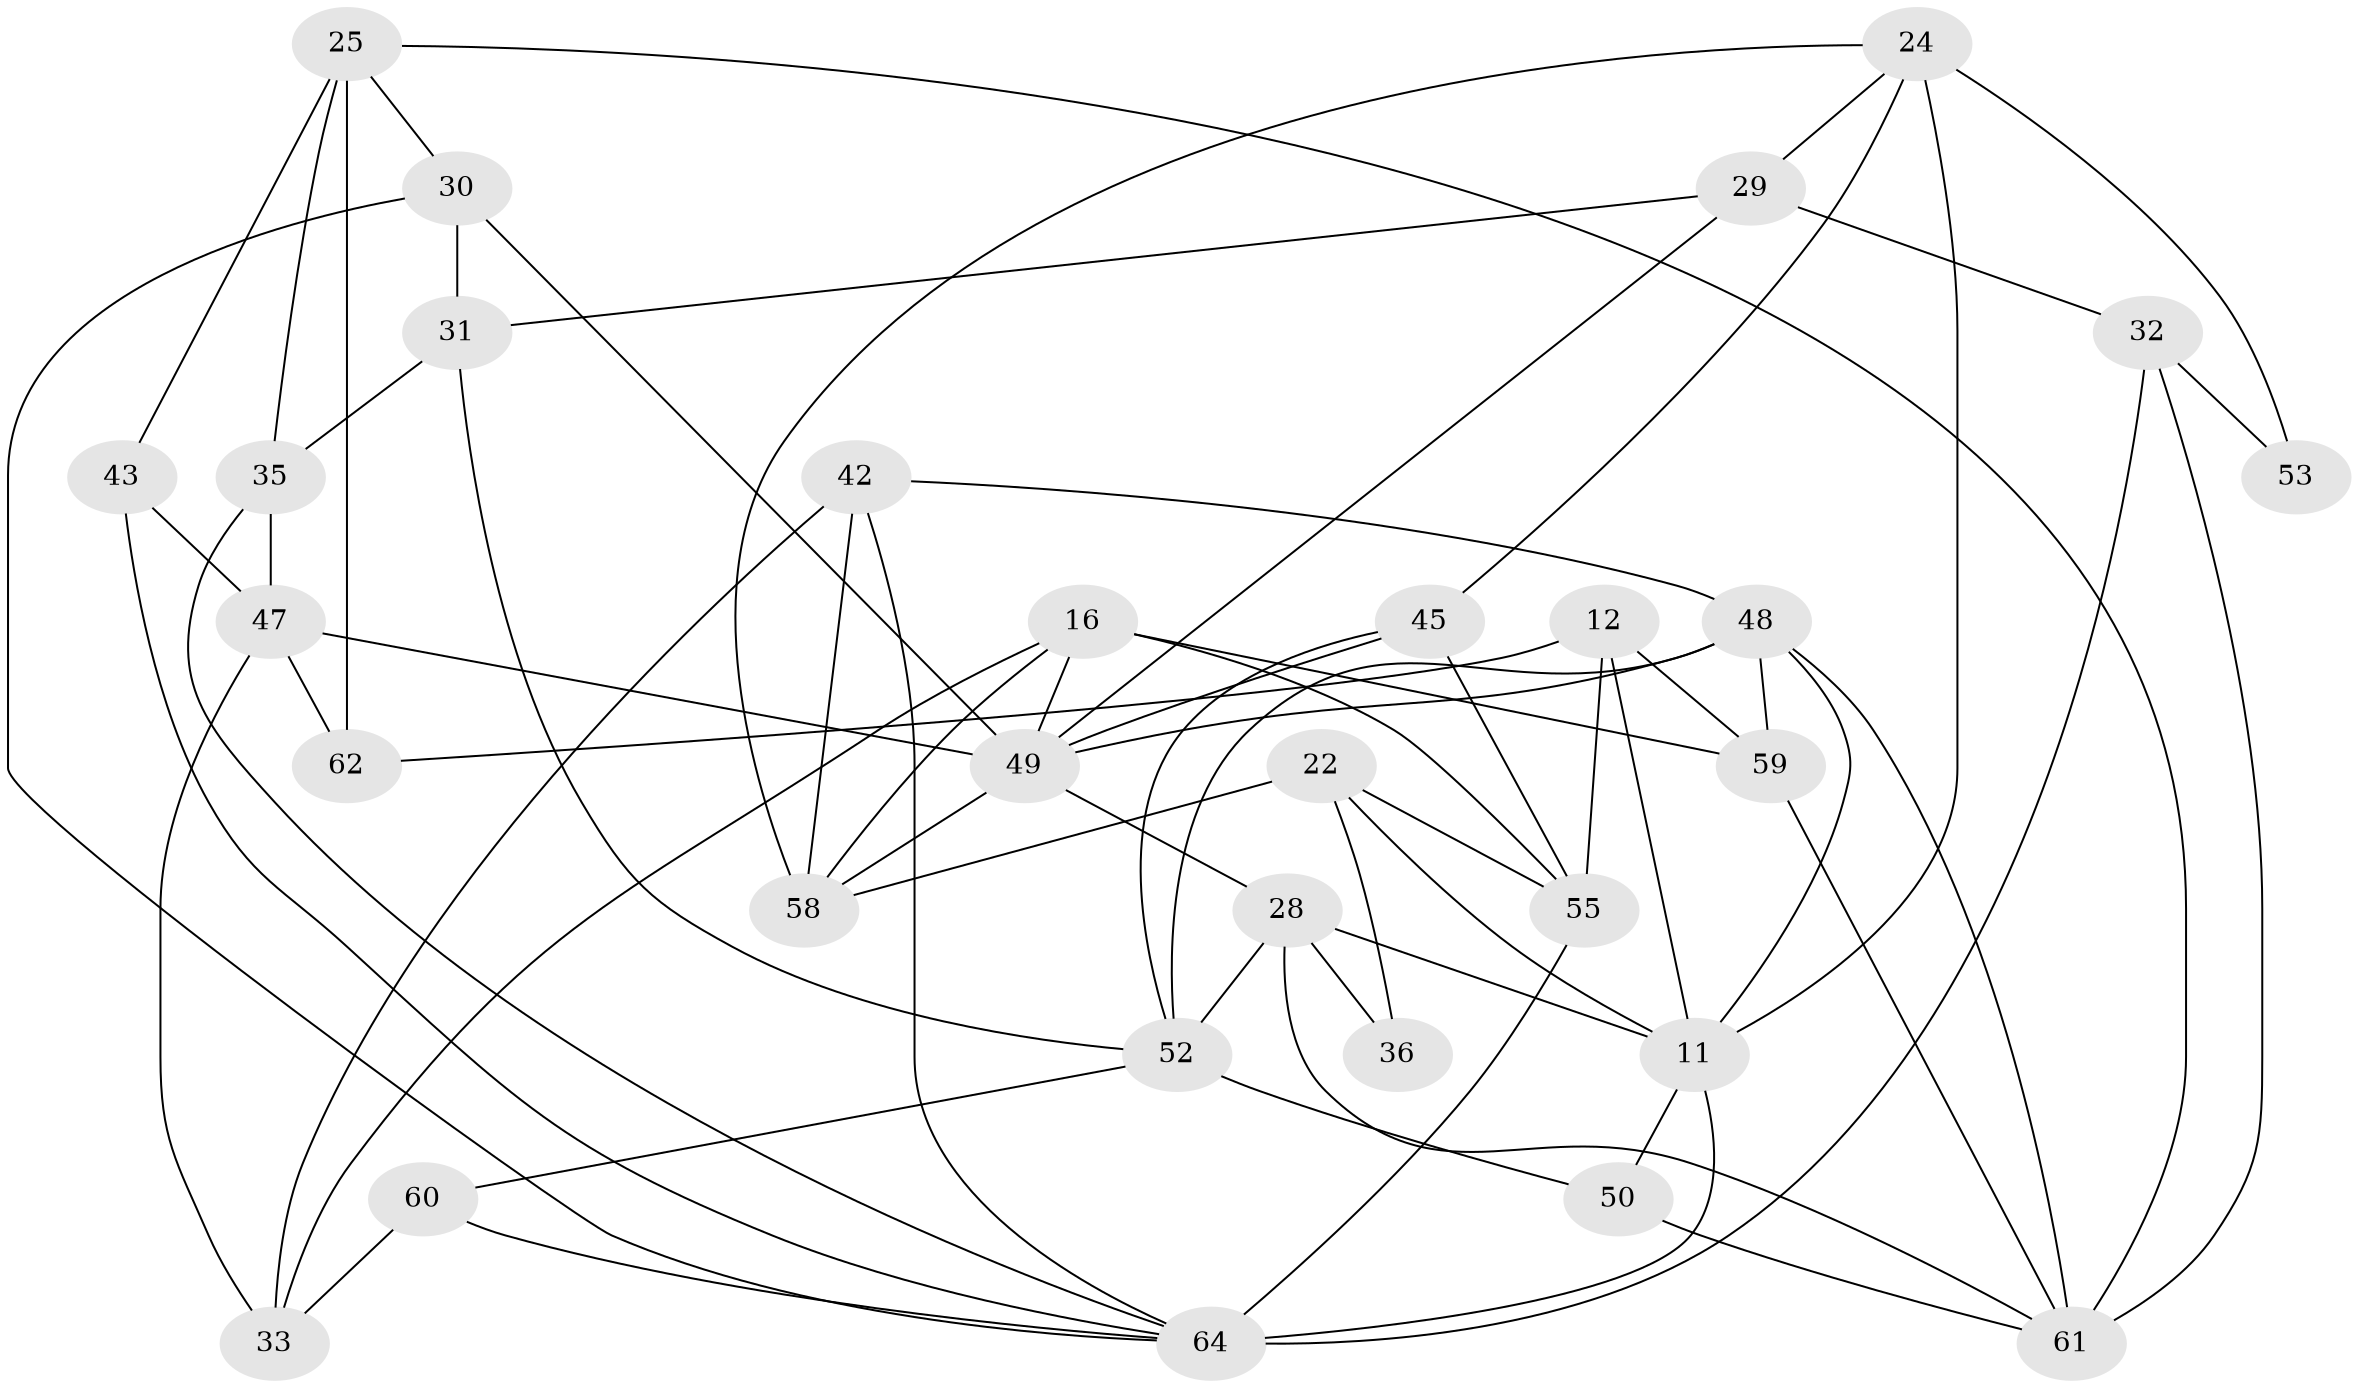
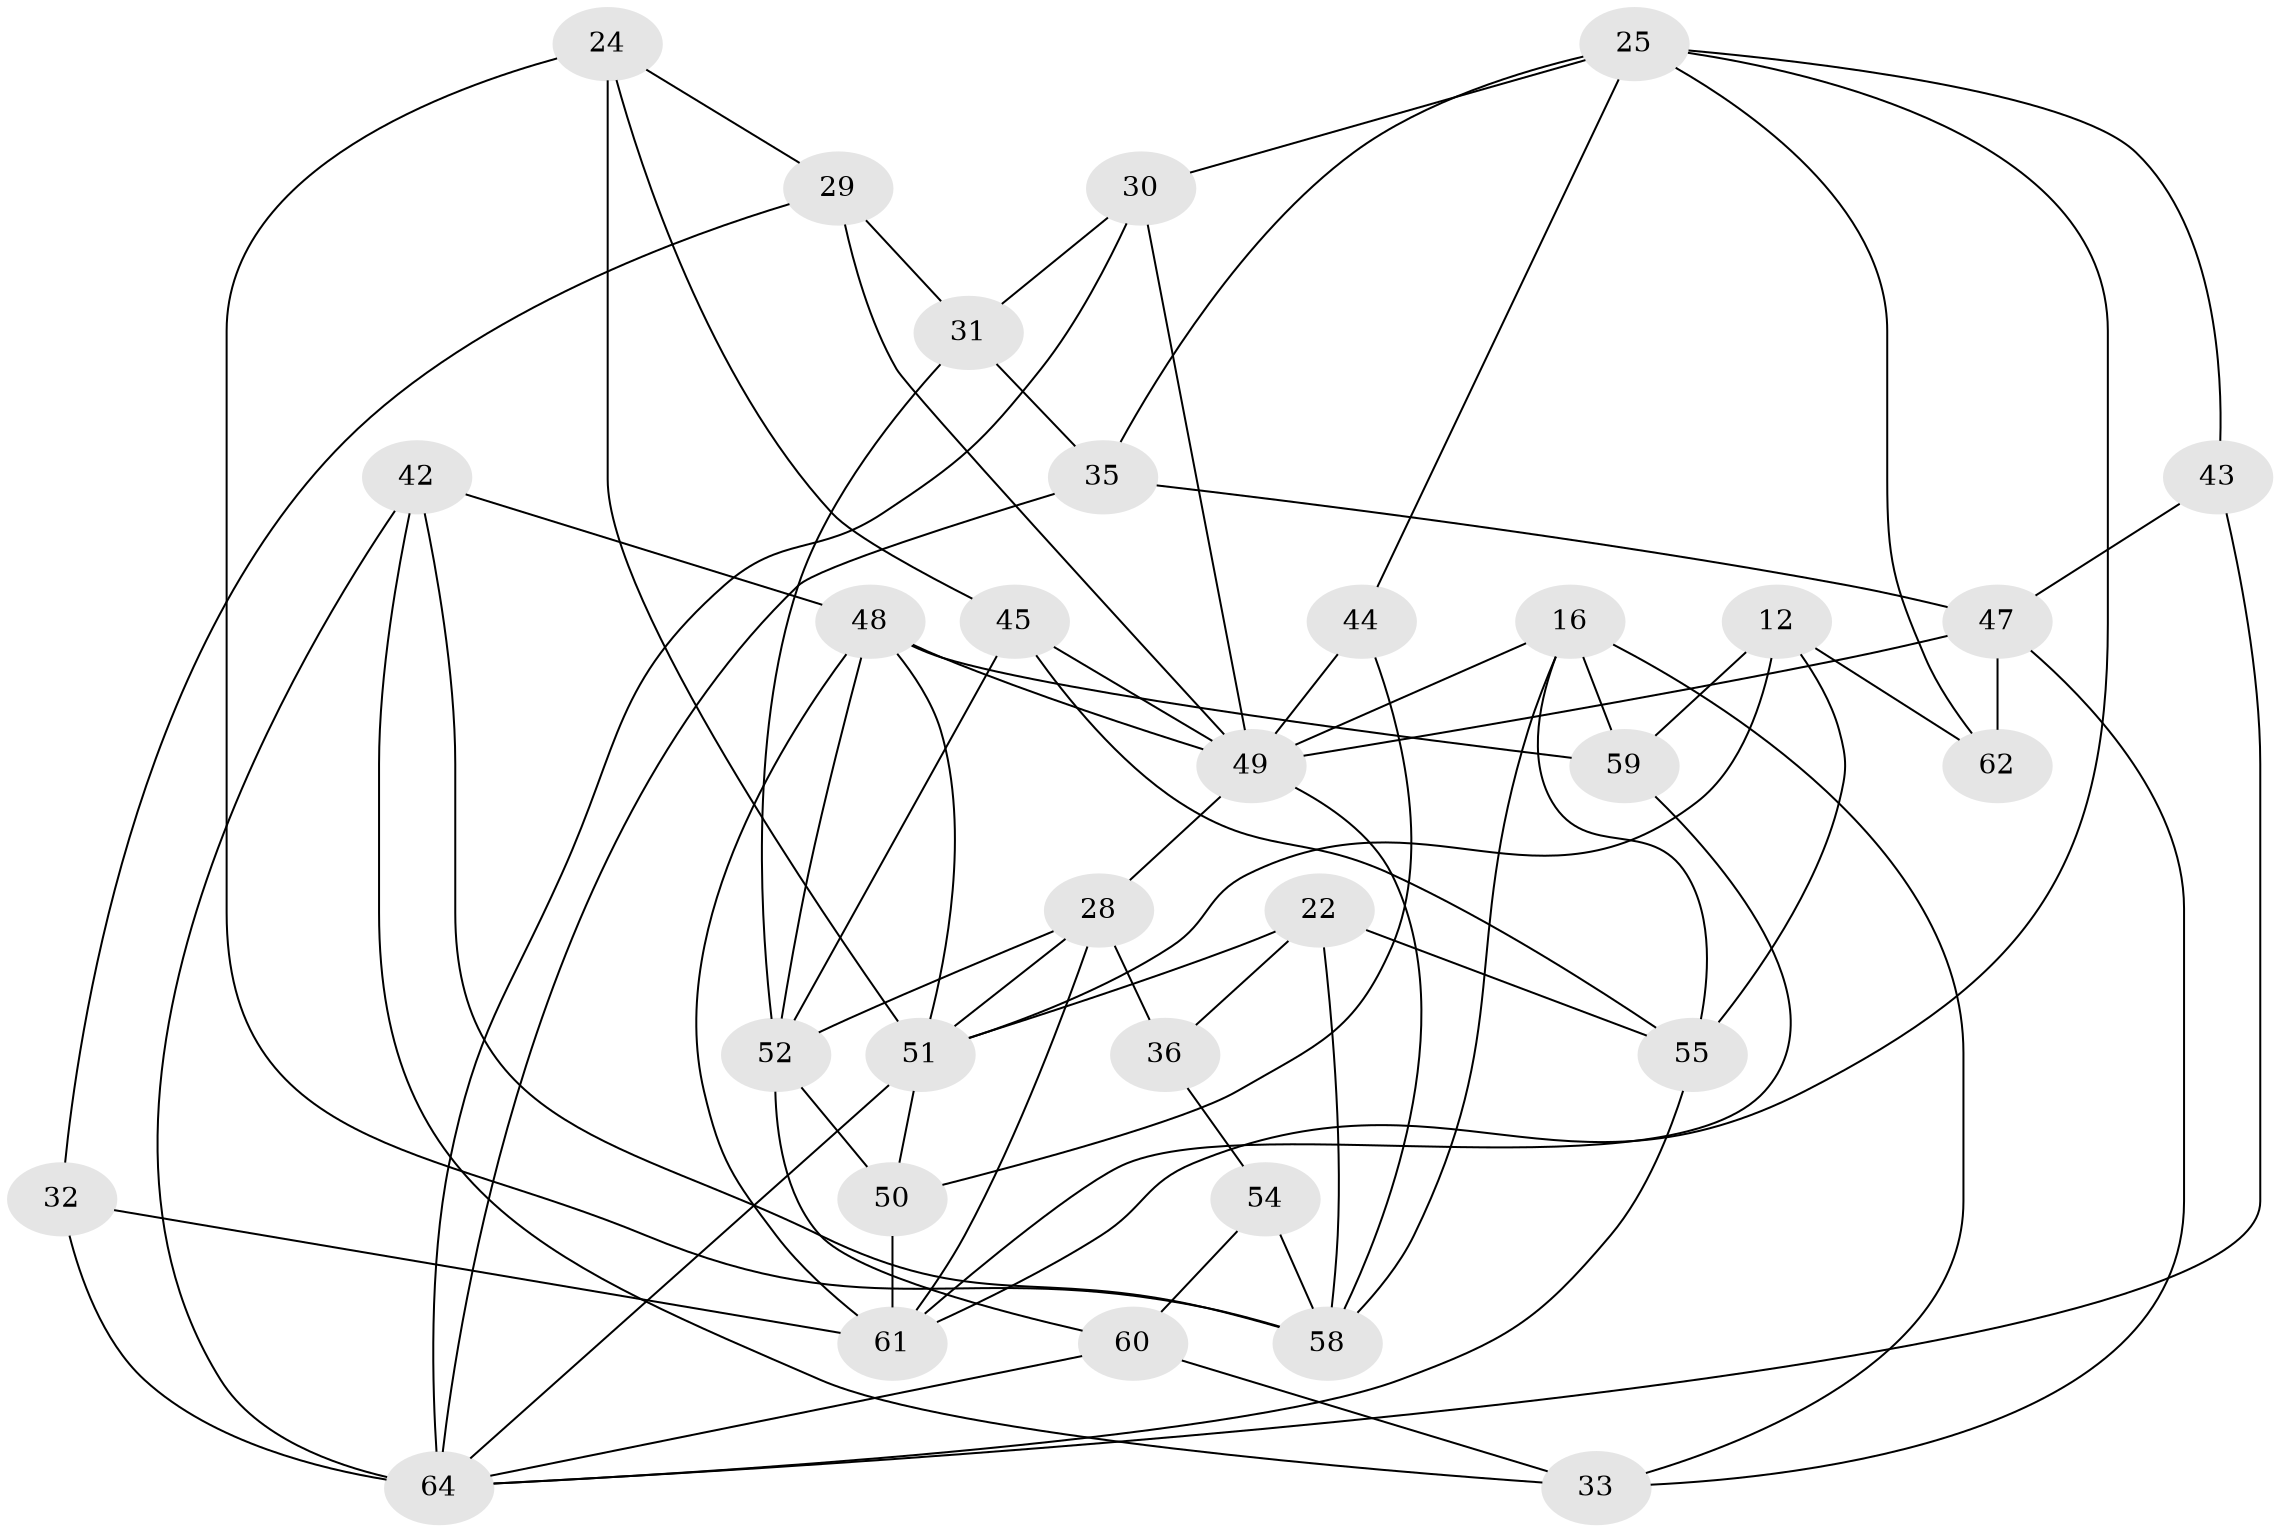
  graph {
    node [color=gray90 style=filled]
-   51 [super="+38+40" label=11]
+   51 [super="+38+40"]
    64 [super="+5+34+39"]
    n3 [label=50 super="+46"]
    12
    55 [super="+37"]
    59 [super="+56"]
    62
    61 [super="+14"]
    16 [super="+7"]
    49 [super="+26+6+13+41"]
    58 [super="+11+50"]
    n12 [label=33]
    28 [super="+23"]
    22
    36
+   54
    24 [super="+4+9"]
    29
    45
-   53
    31
    32 [super="+27"]
    52 [super="+19"]
    25 [super="+18"]
    30
    35
    43
+   44
    47 [super="+17"]
    60
    48 [super="+15+33"]
    42
    51 -- 64
    51 -- n3
    n3 -- 61 [weight=2]
    12 -- 51
    12 -- 55
    12 -- 59
    12 -- 62
    55 -- 64 [weight=2]
    59 -- 61
    16 -- 55
    16 -- 59 [weight=2]
    16 -- 49
    16 -- 58
    16 -- n12
    49 -- 58 [weight=2]
    49 -- 28 [weight=4]
    28 -- 51 [weight=2]
    28 -- 61
    28 -- 36 [weight=2]
    28 -- 52
    22 -- 51
    22 -- 55
    22 -- 58
    22 -- 36
+   36 -- 54
+   54 -- 58
+   54 -- 60
    24 -- 51 [weight=2]
    24 -- 58 [weight=2]
    24 -- 29
    24 -- 45
-   24 -- 53 [weight=2]
    29 -- 49
    29 -- 31
    29 -- 32
    45 -- 55
    45 -- 49
    45 -- 52
    31 -- 52
    31 -- 35
    32 -- 64 [weight=2]
    32 -- 61
-   32 -- 53 [weight=2]
    52 -- n3 [weight=2]
    52 -- 60
    25 -- 62
    25 -- 61
    25 -- 30
    25 -- 35
    25 -- 43
+   25 -- 44
    30 -- 64
    30 -- 49
    30 -- 31
    35 -- 64
    35 -- 47
    43 -- 64
    43 -- 47 [weight=2]
+   44 -- n3
+   44 -- 49
    47 -- 62 [weight=2]
    47 -- 49 [weight=2]
    47 -- n12
    60 -- 64
    60 -- n12
    48 -- 51
    48 -- 59
    48 -- 61 [weight=2]
    48 -- 49
    48 -- 52 [weight=2]
    42 -- 64
    42 -- 58
    42 -- n12
    42 -- 48
  }
